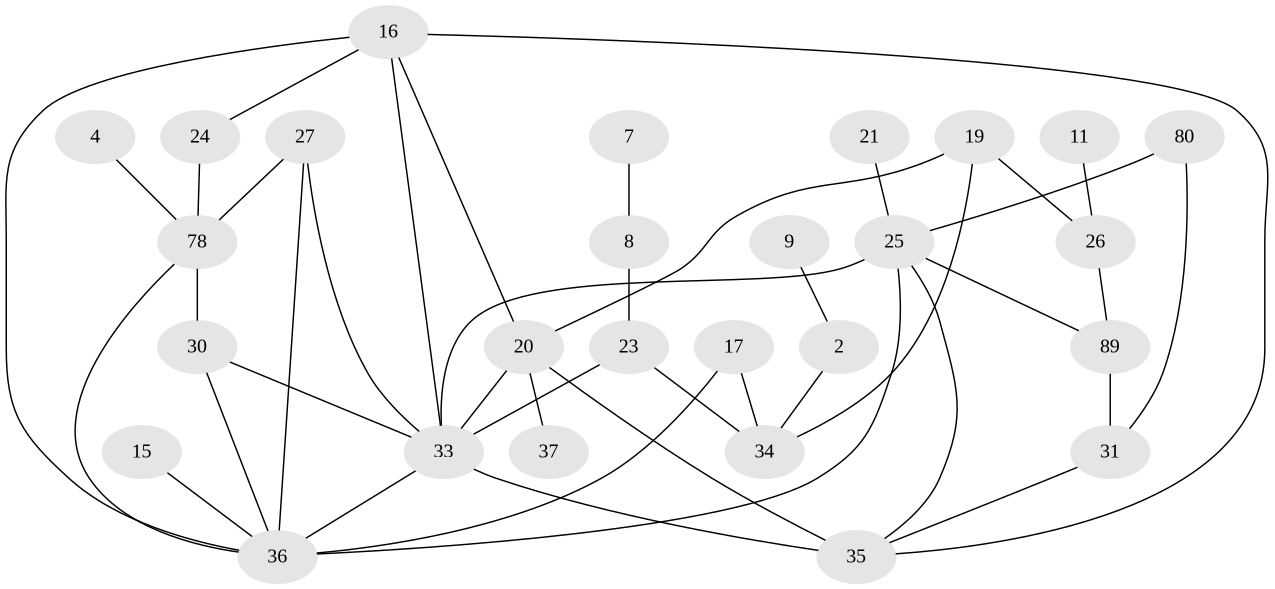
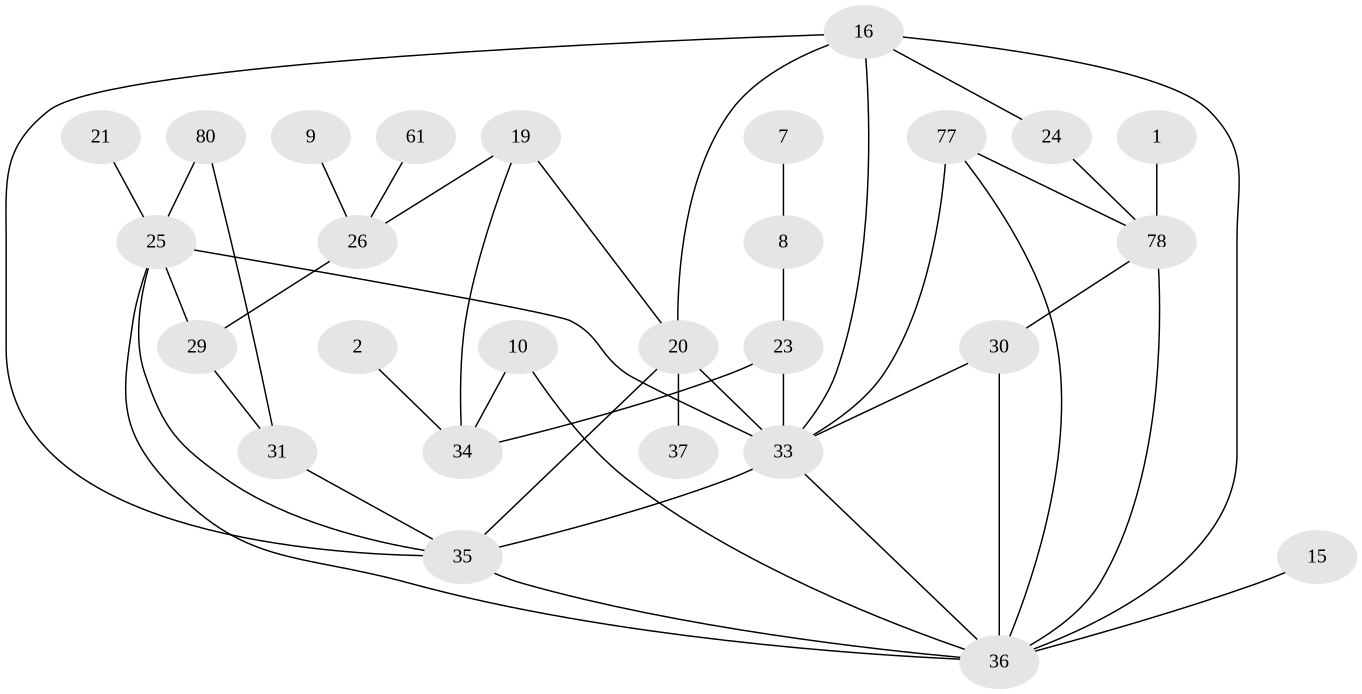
  graph {
    fontname="Liberation Serif"
    node [color=gray90 fontname="Liberation Serif" style=filled]
    edge [fontname="Liberation Serif" weight=1.0]
    n1 [label=78]
-   1 [label=4]
+   1
    36
    30
    2
    34
    7
    8
    23
    33
    9
    26
-   29 [label=89]
+   29
    n14 [label=80]
    25
    31
    35
-   11
+   11 [label=61]
    15
    16
    20
    24
    37
-   17
+   17 [label=10]
    19
    21
-   27
+   27 [label=77]
    n1 -- 36
    n1 -- 30
    1 -- n1
    30 -- 36
    30 -- 33 [weight=2.0]
    2 -- 34
    7 -- 8
    8 -- 23
    23 -- 34 [weight=2.0]
    23 -- 33 [weight=3.0]
    33 -- 36
    33 -- 35 [weight=2.0]
-   9 -- 2
+   9 -- 26
    26 -- 29 [weight=2.0]
    29 -- 31
    n14 -- 25
    n14 -- 31
    25 -- 36
    25 -- 33
    25 -- 29
    25 -- 35
    31 -- 35
+   35 -- 36 [weight=2.0]
    11 -- 26
    15 -- 36
    16 -- 36
    16 -- 33
    16 -- 35
    16 -- 20
    16 -- 24
    20 -- 33 [weight=3.0]
    20 -- 35
    20 -- 37
    24 -- n1
    17 -- 36
    17 -- 34
    19 -- 34
    19 -- 26
    19 -- 20
    21 -- 25
    27 -- n1
    27 -- 36 [weight=2.0]
    27 -- 33 [weight=2.0]
  }
